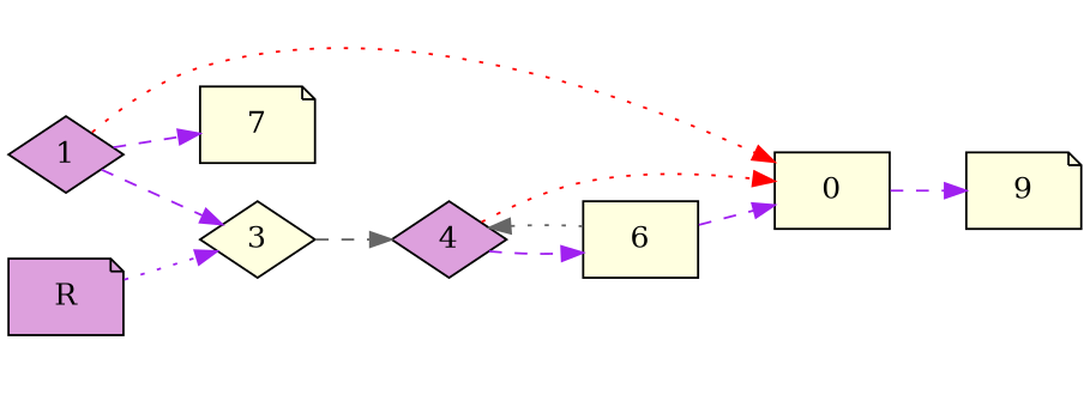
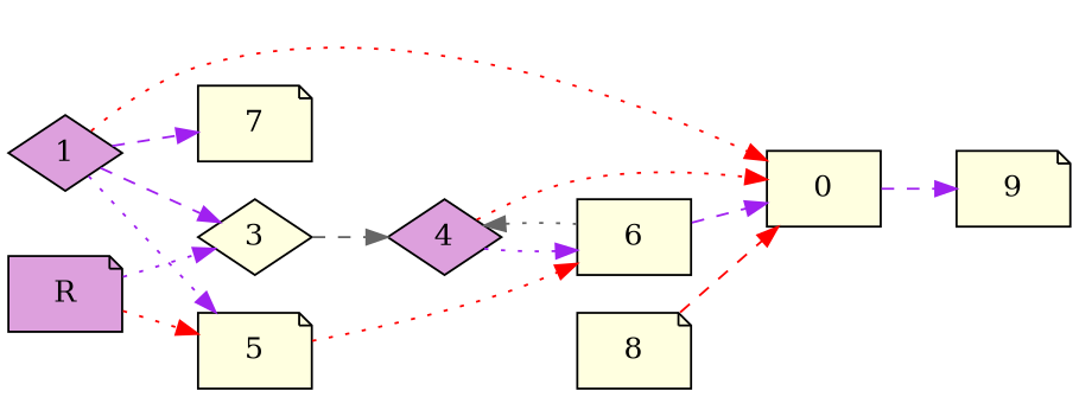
  digraph {
    rankdir=LR
    node [fillcolor=lightyellow shape=note style=filled]
    edge [color=purple style=dotted]
    1 [fillcolor=plum shape=diamond]
    n2 [label=0 shape=box]
    3 [shape=diamond]
+   5
    7
    9
    4 [fillcolor=plum shape=diamond]
    6 [shape=box]
+   8
    R [fillcolor=plum]
    1 -> n2 [color=red]
    1 -> 3 [style=dashed]
+   1 -> 5
    1 -> 7 [style=dashed]
    n2 -> 9 [style=dashed]
    3 -> 4 [color=gray40 style=dashed]
+   5 -> 6 [color=red]
    4 -> n2 [color=red]
-   4 -> 6 [style=dashed]
+   4 -> 6
    6 -> n2 [style=dashed]
    6 -> 4 [color=gray40]
+   8 -> n2 [color=red style=dashed]
    R -> 3
+   R -> 5 [color=red]
  }
